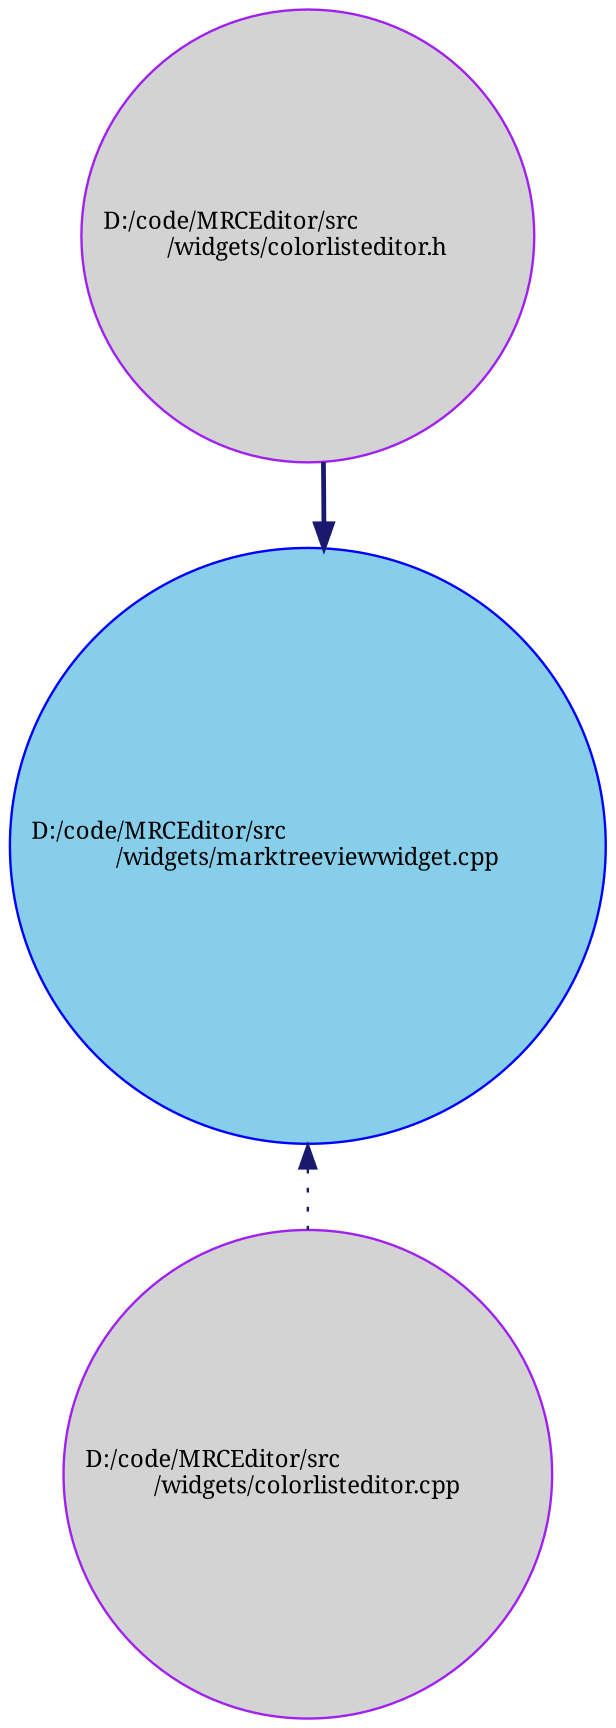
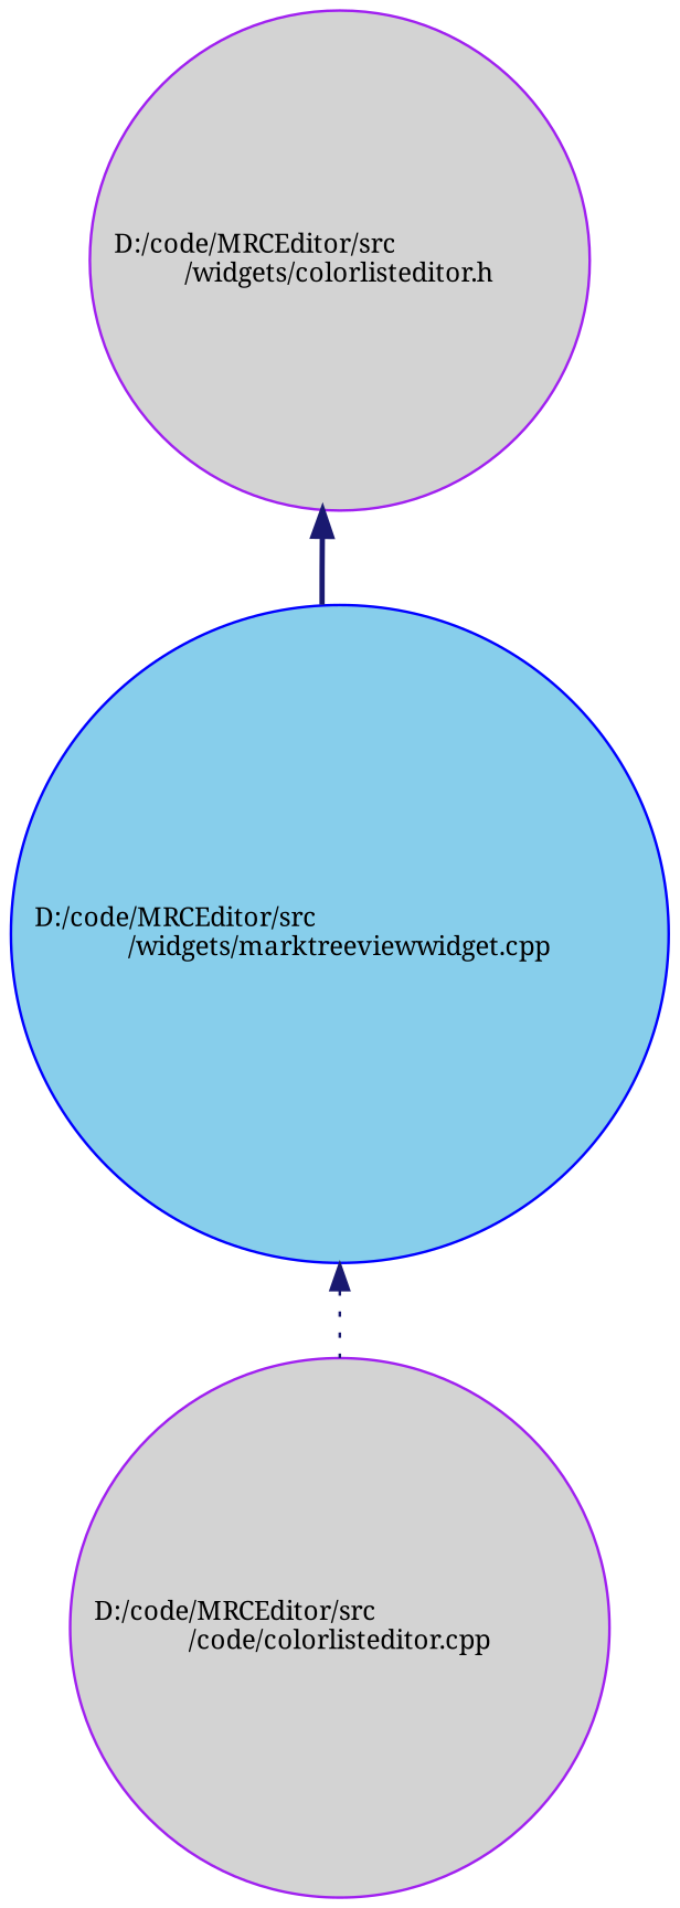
  digraph {
    fontname="Noto Serif"
    node [color=purple fillcolor=lightgrey fontname="Noto Serif" fontsize=10 shape=circle style=filled]
    edge [color=midnightblue dir=back fontname="Noto Serif" fontsize=10 labelfontname=Helvetica labelfontsize=10]
    n1 [fontcolor=black height=0.2 label="D:/code/MRCEditor/src\l/widgets/colorlisteditor.h" width=0.4]
    n2 [color=blue fillcolor=skyblue height=0.2 label="D:/code/MRCEditor/src\l/widgets/marktreeviewwidget.cpp" width=0.4]
-   n3 [height=0.2 label="D:/code/MRCEditor/src\l/widgets/colorlisteditor.cpp" width=0.4]
-   n2 -> n1 [style=bold]
+   n3 [height=0.2 label="D:/code/MRCEditor/src\l/code/colorlisteditor.cpp" width=0.4]
+   n1 -> n2 [style=bold]
    n2 -> n3 [style=dotted]
  }
